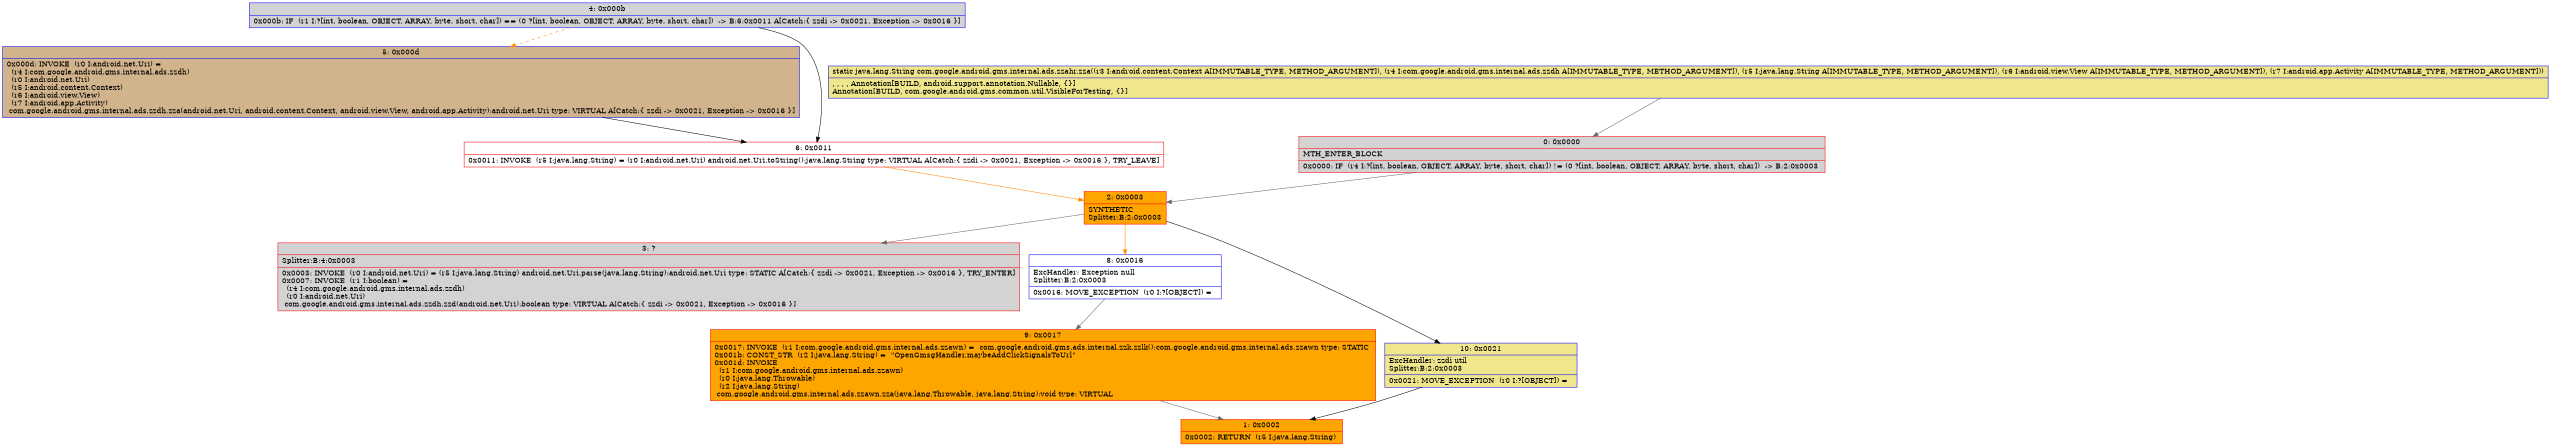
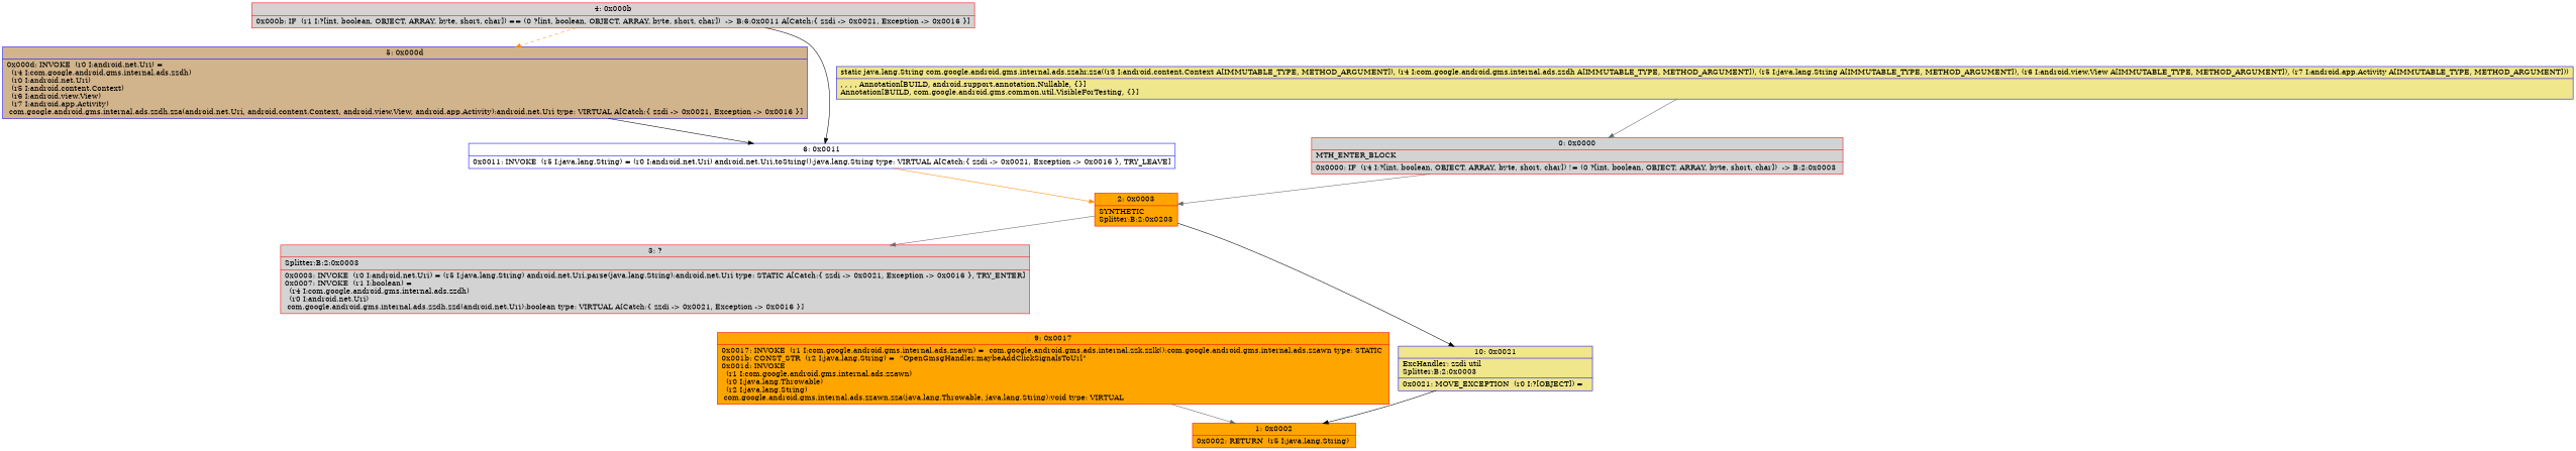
  digraph {
    node [color=red fillcolor=lightgrey shape=record style=filled]
    edge [color=gray40]
    n1 [label="{0\:\ 0x0000|MTH_ENTER_BLOCK\l|0x0000: IF  (r4 I:?[int, boolean, OBJECT, ARRAY, byte, short, char]) != (0 ?[int, boolean, OBJECT, ARRAY, byte, short, char])  \-\> B:2:0x0003 \l}"]
-   n2 [fillcolor=orange label="{2\:\ 0x0003|SYNTHETIC\lSplitter:B:2:0x0003\l}"]
+   n2 [fillcolor=orange label="{2\:\ 0x0003|SYNTHETIC\lSplitter:B:2:0x0203\l}"]
    n3 [fillcolor=orange label="{1\:\ 0x0002|0x0002: RETURN  (r5 I:java.lang.String) \l}"]
-   n4 [label="{3\:\ ?|Splitter:B:4:0x0003\l|0x0003: INVOKE  (r0 I:android.net.Uri) = (r5 I:java.lang.String) android.net.Uri.parse(java.lang.String):android.net.Uri type: STATIC A[Catch:\{ zzdi \-\> 0x0021, Exception \-\> 0x0016 \}, TRY_ENTER]\l0x0007: INVOKE  (r1 I:boolean) = \l  (r4 I:com.google.android.gms.internal.ads.zzdh)\l  (r0 I:android.net.Uri)\l com.google.android.gms.internal.ads.zzdh.zzd(android.net.Uri):boolean type: VIRTUAL A[Catch:\{ zzdi \-\> 0x0021, Exception \-\> 0x0016 \}]\l}"]
-   n5 [color=blue fillcolor=white label="{8\:\ 0x0016|ExcHandler: Exception null\lSplitter:B:2:0x0003\l|0x0016: MOVE_EXCEPTION  (r0 I:?[OBJECT]) =  \l}"]
+   n4 [label="{3\:\ ?|Splitter:B:2:0x0003\l|0x0003: INVOKE  (r0 I:android.net.Uri) = (r5 I:java.lang.String) android.net.Uri.parse(java.lang.String):android.net.Uri type: STATIC A[Catch:\{ zzdi \-\> 0x0021, Exception \-\> 0x0016 \}, TRY_ENTER]\l0x0007: INVOKE  (r1 I:boolean) = \l  (r4 I:com.google.android.gms.internal.ads.zzdh)\l  (r0 I:android.net.Uri)\l com.google.android.gms.internal.ads.zzdh.zzd(android.net.Uri):boolean type: VIRTUAL A[Catch:\{ zzdi \-\> 0x0021, Exception \-\> 0x0016 \}]\l}"]
    n6 [color=blue fillcolor=khaki label="{10\:\ 0x0021|ExcHandler: zzdi util\lSplitter:B:2:0x0003\l|0x0021: MOVE_EXCEPTION  (r0 I:?[OBJECT]) =  \l}"]
    n7 [fillcolor=orange label="{9\:\ 0x0017|0x0017: INVOKE  (r1 I:com.google.android.gms.internal.ads.zzawn) =  com.google.android.gms.ads.internal.zzk.zzlk():com.google.android.gms.internal.ads.zzawn type: STATIC \l0x001b: CONST_STR  (r2 I:java.lang.String) =  \"OpenGmsgHandler.maybeAddClickSignalsToUrl\" \l0x001d: INVOKE  \l  (r1 I:com.google.android.gms.internal.ads.zzawn)\l  (r0 I:java.lang.Throwable)\l  (r2 I:java.lang.String)\l com.google.android.gms.internal.ads.zzawn.zza(java.lang.Throwable, java.lang.String):void type: VIRTUAL \l}"]
-   n8 [color=blue label="{4\:\ 0x000b|0x000b: IF  (r1 I:?[int, boolean, OBJECT, ARRAY, byte, short, char]) == (0 ?[int, boolean, OBJECT, ARRAY, byte, short, char])  \-\> B:6:0x0011 A[Catch:\{ zzdi \-\> 0x0021, Exception \-\> 0x0016 \}]\l}"]
+   n8 [label="{4\:\ 0x000b|0x000b: IF  (r1 I:?[int, boolean, OBJECT, ARRAY, byte, short, char]) == (0 ?[int, boolean, OBJECT, ARRAY, byte, short, char])  \-\> B:6:0x0011 A[Catch:\{ zzdi \-\> 0x0021, Exception \-\> 0x0016 \}]\l}"]
    n9 [color=blue fillcolor=tan label="{5\:\ 0x000d|0x000d: INVOKE  (r0 I:android.net.Uri) = \l  (r4 I:com.google.android.gms.internal.ads.zzdh)\l  (r0 I:android.net.Uri)\l  (r5 I:android.content.Context)\l  (r6 I:android.view.View)\l  (r7 I:android.app.Activity)\l com.google.android.gms.internal.ads.zzdh.zza(android.net.Uri, android.content.Context, android.view.View, android.app.Activity):android.net.Uri type: VIRTUAL A[Catch:\{ zzdi \-\> 0x0021, Exception \-\> 0x0016 \}]\l}"]
-   n10 [fillcolor=white label="{6\:\ 0x0011|0x0011: INVOKE  (r5 I:java.lang.String) = (r0 I:android.net.Uri) android.net.Uri.toString():java.lang.String type: VIRTUAL A[Catch:\{ zzdi \-\> 0x0021, Exception \-\> 0x0016 \}, TRY_LEAVE]\l}"]
+   n10 [color=blue fillcolor=white label="{6\:\ 0x0011|0x0011: INVOKE  (r5 I:java.lang.String) = (r0 I:android.net.Uri) android.net.Uri.toString():java.lang.String type: VIRTUAL A[Catch:\{ zzdi \-\> 0x0021, Exception \-\> 0x0016 \}, TRY_LEAVE]\l}"]
    n11 [color=blue fillcolor=khaki label="{static java.lang.String com.google.android.gms.internal.ads.zzahr.zza((r3 I:android.content.Context A[IMMUTABLE_TYPE, METHOD_ARGUMENT]), (r4 I:com.google.android.gms.internal.ads.zzdh A[IMMUTABLE_TYPE, METHOD_ARGUMENT]), (r5 I:java.lang.String A[IMMUTABLE_TYPE, METHOD_ARGUMENT]), (r6 I:android.view.View A[IMMUTABLE_TYPE, METHOD_ARGUMENT]), (r7 I:android.app.Activity A[IMMUTABLE_TYPE, METHOD_ARGUMENT]))  | , , , , Annotation[BUILD, android.support.annotation.Nullable, \{\}]\lAnnotation[BUILD, com.google.android.gms.common.util.VisibleForTesting, \{\}]\l}"]
    n1 -> n2
    n2 -> n4
-   n2 -> n5 [color=darkorange]
    n2 -> n6 [color=black]
-   n5 -> n7
    n6 -> n3 [color=black]
    n7 -> n3
    n8 -> n9 [color=darkorange style=dashed]
    n8 -> n10 [color=black]
    n9 -> n10 [color=black]
    n10 -> n2 [color=darkorange]
    n11 -> n1
  }
